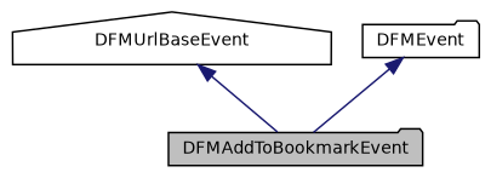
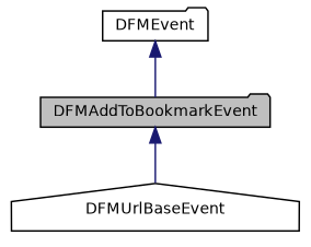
  digraph {
    node [color=black fillcolor=white fontname=Helvetica fontsize=10 shape=folder style=filled]
    edge [color=midnightblue dir=back fontname=Helvetica fontsize=10 labelfontname=Helvetica labelfontsize=10 style=solid]
    n1 [fillcolor=grey75 fontcolor=black height=0.2 label=DFMAddToBookmarkEvent width=0.4]
    n2 [height=0.2 label=DFMUrlBaseEvent shape=house width=0.4]
    n3 [height=0.2 label=DFMEvent width=0.4]
-   n2 -> n1
+   n1 -> n2
    n3 -> n1
  }
